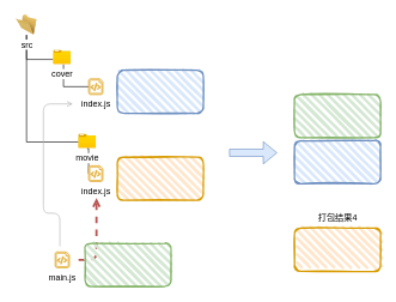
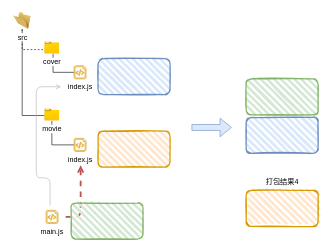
  <mxCell id="0" />
  <mxCell id="1" parent="0" />
  <mxCell id="2" style="edgeStyle=orthogonalEdgeStyle;rounded=0;orthogonalLoop=1;jettySize=auto;html=1;entryX=0;entryY=0.5;entryDx=0;entryDy=0;entryPerimeter=0;exitX=0.568;exitY=1;exitDx=0;exitDy=0;exitPerimeter=0;endArrow=none;endFill=0;" parent="1" source="3" target="7" edge="1"><mxGeometry relative="1" as="geometry" /></mxCell>
  <mxCell id="3" value="cover" style="aspect=fixed;html=1;points=[];align=center;image;fontSize=12;image=img/lib/azure2/general/Folder_Blank.svg;" parent="1" vertex="1"><mxGeometry x="74" y="69" width="24.65" height="20" as="geometry" /></mxCell>
- <mxCell id="4" style="edgeStyle=orthogonalEdgeStyle;rounded=0;orthogonalLoop=1;jettySize=auto;html=1;entryX=-0.031;entryY=0.654;entryDx=0;entryDy=0;entryPerimeter=0;exitX=0.5;exitY=1;exitDx=0;exitDy=0;endArrow=none;endFill=0;" parent="1" source="6" target="3" edge="1"><mxGeometry relative="1" as="geometry" /></mxCell>
+ <mxCell id="4" style="edgeStyle=orthogonalEdgeStyle;rounded=0;orthogonalLoop=1;jettySize=auto;html=1;entryX=-0.031;entryY=0.654;entryDx=0;entryDy=0;entryPerimeter=0;exitX=0.5;exitY=1;exitDx=0;exitDy=0;endArrow=none;endFill=0;dashed=1;" parent="1" source="6" target="3" edge="1"><mxGeometry relative="1" as="geometry" /></mxCell>
  <mxCell id="5" style="edgeStyle=orthogonalEdgeStyle;rounded=0;orthogonalLoop=1;jettySize=auto;html=1;entryX=0;entryY=0.55;entryDx=0;entryDy=0;entryPerimeter=0;exitX=0.5;exitY=1;exitDx=0;exitDy=0;endArrow=none;endFill=0;" parent="1" source="6" target="9" edge="1"><mxGeometry relative="1" as="geometry" /></mxCell>
  <mxCell id="6" value="src" style="image;html=1;image=img/lib/clip_art/general/Empty_Folder_128x128.png" parent="1" vertex="1"><mxGeometry x="20" y="20" width="33" height="28" as="geometry" /></mxCell>
  <mxCell id="7" value="index.js" style="verticalLabelPosition=bottom;html=1;verticalAlign=top;align=center;strokeColor=#d79b00;fillColor=#ffe6cc;shape=mxgraph.azure.script_file;pointerEvents=1;" parent="1" vertex="1"><mxGeometry x="123" y="109" width="20" height="22" as="geometry" /></mxCell>
  <mxCell id="8" style="edgeStyle=orthogonalEdgeStyle;rounded=0;orthogonalLoop=1;jettySize=auto;html=1;entryX=0;entryY=0.5;entryDx=0;entryDy=0;entryPerimeter=0;endArrow=none;endFill=0;exitX=0.487;exitY=1;exitDx=0;exitDy=0;exitPerimeter=0;" parent="1" source="9" target="10" edge="1"><mxGeometry relative="1" as="geometry" /></mxCell>
- <mxCell id="9" value="movie" style="aspect=fixed;html=1;points=[];align=center;image;fontSize=12;image=img/lib/azure2/general/Folder_Blank.svg;" parent="1" vertex="1"><mxGeometry x="109" y="186" width="24.65" height="20" as="geometry" /></mxCell>
+ <mxCell id="9" value="movie" style="aspect=fixed;html=1;points=[];align=center;image;fontSize=12;image=img/lib/azure2/general/Folder_Blank.svg;" parent="1" vertex="1"><mxGeometry x="74" y="181" width="24.65" height="20" as="geometry" /></mxCell>
  <mxCell id="10" value="index.js" style="verticalLabelPosition=bottom;html=1;verticalAlign=top;align=center;strokeColor=#d79b00;fillColor=#ffe6cc;shape=mxgraph.azure.script_file;pointerEvents=1;" parent="1" vertex="1"><mxGeometry x="123" y="230" width="20" height="22" as="geometry" /></mxCell>
  <mxCell id="11" value="main.js" style="verticalLabelPosition=bottom;html=1;verticalAlign=top;align=center;strokeColor=#d79b00;fillColor=#ffe6cc;shape=mxgraph.azure.script_file;pointerEvents=1;" parent="1" vertex="1"><mxGeometry x="76.33" y="350" width="20" height="22" as="geometry" /></mxCell>
  <mxCell id="12" value="" style="edgeStyle=segmentEdgeStyle;endArrow=open;html=1;strokeColor=#b85450;endFill=0;dashed=1;fillColor=#f8cecc;strokeWidth=3;" parent="1" edge="1"><mxGeometry width="50" height="50" relative="1" as="geometry"><mxPoint x="109" y="361" as="sourcePoint" /><mxPoint x="134" y="275" as="targetPoint" /></mxGeometry></mxCell>
  <mxCell id="13" value="" style="edgeStyle=segmentEdgeStyle;endArrow=open;html=1;strokeColor=#B3B3B3;endFill=0;" parent="1" edge="1"><mxGeometry width="50" height="50" relative="1" as="geometry"><mxPoint x="83" y="342" as="sourcePoint" /><mxPoint x="101" y="144" as="targetPoint" /><Array as="points"><mxPoint x="83" y="296" /><mxPoint x="60" y="296" /><mxPoint x="60" y="144" /></Array></mxGeometry></mxCell>
  <mxCell id="14" value="" style="rounded=1;whiteSpace=wrap;html=1;strokeWidth=2;fillWeight=4;hachureGap=8;hachureAngle=45;fillColor=#dae8fc;sketch=1;strokeColor=#6c8ebf;" parent="1" vertex="1"><mxGeometry x="163" y="97" width="120" height="60" as="geometry" /></mxCell>
  <mxCell id="15" value="" style="rounded=1;whiteSpace=wrap;html=1;strokeWidth=2;fillWeight=4;hachureGap=8;hachureAngle=45;fillColor=#ffe6cc;sketch=1;strokeColor=#d79b00;" parent="1" vertex="1"><mxGeometry x="163" y="218" width="120" height="60" as="geometry" /></mxCell>
  <mxCell id="16" value="" style="rounded=1;whiteSpace=wrap;html=1;strokeWidth=2;fillWeight=4;hachureGap=8;hachureAngle=45;fillColor=#d5e8d4;sketch=1;strokeColor=#82b366;" parent="1" vertex="1"><mxGeometry x="118" y="338" width="120" height="60" as="geometry" /></mxCell>
  <mxCell id="17" value="" style="shape=flexArrow;endArrow=classic;html=1;fillColor=#dae8fc;strokeColor=#6c8ebf;" parent="1" edge="1"><mxGeometry width="50" height="50" relative="1" as="geometry"><mxPoint x="319" y="212" as="sourcePoint" /><mxPoint x="386" y="212" as="targetPoint" /></mxGeometry></mxCell>
  <mxCell id="18" value="" style="rounded=1;whiteSpace=wrap;html=1;strokeWidth=2;fillWeight=4;hachureGap=8;hachureAngle=45;fillColor=#d5e8d4;sketch=1;strokeColor=#82b366;" parent="1" vertex="1"><mxGeometry x="410" y="131" width="120" height="60" as="geometry" /></mxCell>
  <mxCell id="19" value="" style="rounded=1;whiteSpace=wrap;html=1;strokeWidth=2;fillWeight=4;hachureGap=8;hachureAngle=45;fillColor=#dae8fc;sketch=1;strokeColor=#6c8ebf;" parent="1" vertex="1"><mxGeometry x="410" y="195" width="120" height="60" as="geometry" /></mxCell>
  <mxCell id="20" value="" style="rounded=1;whiteSpace=wrap;html=1;strokeWidth=2;fillWeight=4;hachureGap=8;hachureAngle=45;fillColor=#ffe6cc;sketch=1;strokeColor=#d79b00;" parent="1" vertex="1"><mxGeometry x="410" y="317" width="120" height="60" as="geometry" /></mxCell>
  <mxCell id="21" value="打包结果4" style="text;html=1;align=center;verticalAlign=middle;resizable=0;points=[];autosize=1;" vertex="1" parent="1"><mxGeometry x="437.5" y="293" width="65" height="18" as="geometry" /></mxCell>
